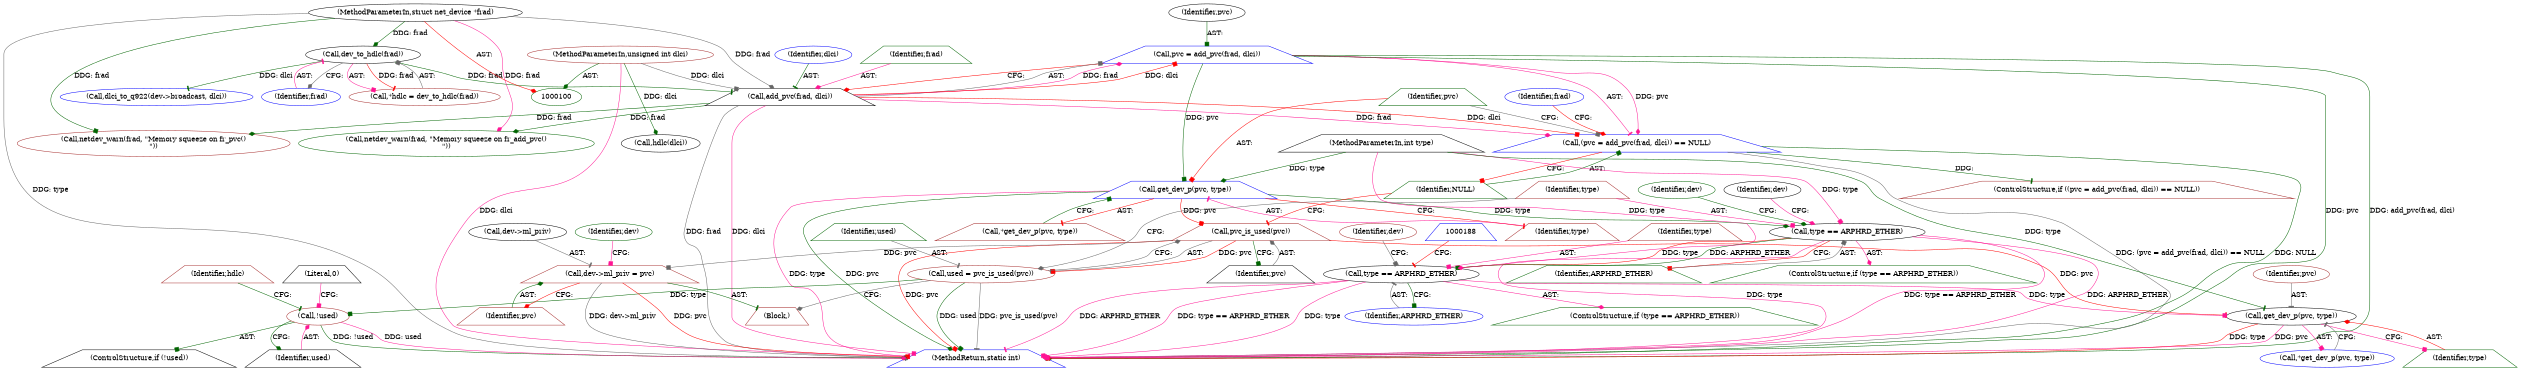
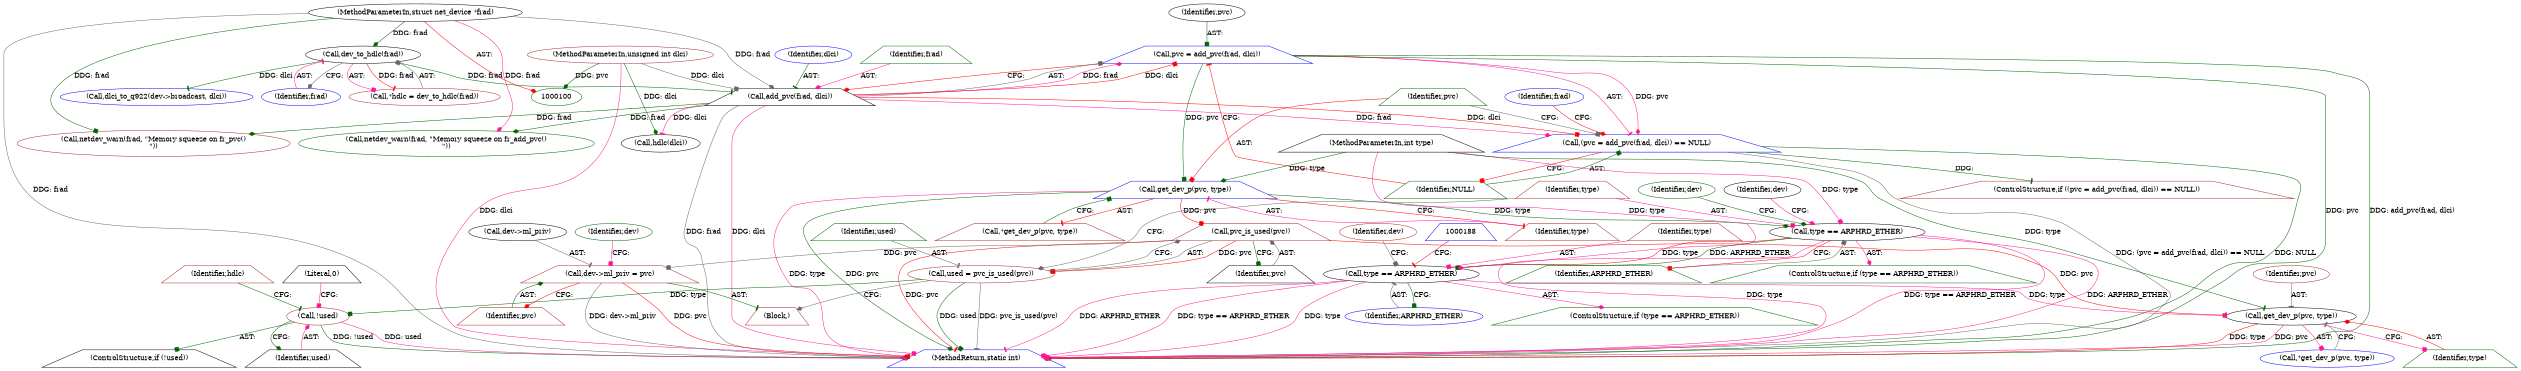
  digraph {
    node [color=brown shape=trapezium]
    edge [arrowhead=box color=deeppink]
    n1 [color=blue label="(Call,pvc = add_pvc(frad, dlci))"]
    n2 [color=black label="(Call,add_pvc(frad, dlci))"]
    n3 [color=blue label="(Call,(pvc = add_pvc(frad, dlci)) == NULL)"]
    n4 [color=blue label="(Call,get_dev_p(pvc, type))"]
    n5 [color=blue label="(MethodReturn,static int)"]
    n6 [color=black label="(Call,hdlc(dlci))" shape=ellipse]
    n7 [label="(Call,netdev_warn(frad, \"Memory squeeze on fr_pvc()\n\"))" shape=ellipse]
    n8 [color=darkgreen label="(Call,netdev_warn(frad, \"Memory squeeze on fr_add_pvc()\n\"))" shape=ellipse]
    n9 [color=darkgreen label="(Identifier,NULL)"]
    n10 [label="(ControlStructure,if ((pvc = add_pvc(frad, dlci)) == NULL))"]
    n11 [label="(Call,pvc_is_used(pvc))"]
    n12 [color=black label="(Call,type == ARPHRD_ETHER)" shape=ellipse]
    n13 [label="(Call,*get_dev_p(pvc, type))"]
    n14 [label="(Identifier,type)"]
    n15 [color=blue label="(Identifier,dlci)" shape=ellipse]
    n16 [color=black label="(Call,dev_to_hdlc(frad))" shape=ellipse]
    n17 [color=blue label="(Identifier,frad)" shape=ellipse]
    n18 [label="(Call,*hdlc = dev_to_hdlc(frad))" shape=ellipse]
    n19 [color=blue label="(Call,dlci_to_q922(dev->broadcast, dlci))" shape=ellipse]
    n20 [color=black label="(MethodParameterIn,struct net_device *frad)" shape=ellipse]
    1000100 [color=darkgreen shape=ellipse]
    n22 [label="(MethodParameterIn,unsigned int dlci)" shape=ellipse]
    n23 [label="(Call,used = pvc_is_used(pvc))" shape=ellipse]
    n24 [label="(Call,dev->ml_priv = pvc)"]
    n25 [color=black label="(Call,get_dev_p(pvc, type))" shape=ellipse]
    n26 [color=black label="(Identifier,pvc)"]
    n27 [color=black label="(Call,type == ARPHRD_ETHER)" shape=ellipse]
    n28 [color=darkgreen label="(Identifier,ARPHRD_ETHER)"]
    n29 [color=darkgreen label="(ControlStructure,if (type == ARPHRD_ETHER))"]
    n30 [label="(Call,!used)" shape=ellipse]
    n31 [label="(Block,)"]
    n32 [label="(Identifier,pvc)"]
    n33 [color=darkgreen label="(Identifier,type)"]
    n34 [color=blue label="(Call,*get_dev_p(pvc, type))" shape=ellipse]
    n35 [color=black label="(Identifier,used)"]
    n36 [color=black label="(ControlStructure,if (!used))"]
    n37 [color=blue label="(Identifier,ARPHRD_ETHER)" shape=ellipse]
    n38 [color=darkgreen label="(ControlStructure,if (type == ARPHRD_ETHER))"]
    n39 [label="(Identifier,hdlc)"]
    n40 [color=black label="(Call,dev->ml_priv)" shape=ellipse]
    n41 [color=darkgreen label="(Identifier,pvc)"]
    n42 [label="(Identifier,type)"]
    n43 [color=black label="(Identifier,pvc)" shape=ellipse]
    n44 [label="(Identifier,type)"]
    n45 [color=blue label="(Identifier,frad)" shape=ellipse]
    n46 [color=black label="(Literal,0)"]
    n47 [color=darkgreen label="(Identifier,used)"]
    n48 [label="(Identifier,dev)" shape=ellipse]
    n49 [color=darkgreen label="(Identifier,dev)" shape=ellipse]
    n50 [color=darkgreen label="(Identifier,dev)" shape=ellipse]
    n51 [color=black label="(MethodParameterIn,int type)"]
    n52 [label="(Identifier,pvc)" shape=ellipse]
    n53 [color=black label="(Identifier,dev)" shape=ellipse]
    n54 [color=darkgreen label="(Identifier,frad)"]
    1000188 [color=blue]
    n1 -> n2 [arrowhead=diamond color=red label="CFG: "]
    n1 -> n3 [arrowhead=tee label="AST: "]
    n1 -> n3 [arrowhead=diamond label="DDG: pvc"]
    n1 -> n4 [color=darkgreen label="DDG: pvc"]
    n1 -> n5 [arrowhead=tee color=darkgreen label="DDG: add_pvc(frad, dlci)"]
    n1 -> n5 [arrowhead=tee color=darkgreen label="DDG: pvc"]
    n2 -> n1 [color=gray40 label="AST: "]
    n2 -> n1 [arrowhead=diamond label="DDG: frad"]
    n2 -> n1 [color=red label="DDG: dlci"]
    n2 -> n3 [arrowhead=diamond label="DDG: frad"]
    n2 -> n3 [color=red label="DDG: dlci"]
    n2 -> n5 [arrowhead=tee color=gray40 label="DDG: frad"]
    n2 -> n5 [label="DDG: dlci"]
+   n2 -> n6 [arrowhead=tee label="DDG: dlci"]
    n2 -> n7 [arrowhead=diamond color=darkgreen label="DDG: frad"]
    n2 -> n8 [arrowhead=diamond color=darkgreen label="DDG: frad"]
    n3 -> n5 [arrowhead=tee color=gray40 label="DDG: (pvc = add_pvc(frad, dlci)) == NULL"]
    n3 -> n5 [arrowhead=diamond color=darkgreen label="DDG: NULL"]
    n3 -> n9 [color=red label="CFG: "]
    n3 -> n10 [arrowhead=tee color=darkgreen label="DDG: "]
    n4 -> n5 [arrowhead=tee label="DDG: type"]
    n4 -> n5 [arrowhead=diamond color=darkgreen label="DDG: pvc"]
    n4 -> n11 [color=red label="DDG: pvc"]
    n4 -> n12 [arrowhead=diamond color=darkgreen label="DDG: type"]
    n4 -> n13 [arrowhead=tee color=red label="AST: "]
    n4 -> n14 [arrowhead=tee color=red label="CFG: "]
-   n9 -> n11 [arrowhead=tee color=red label="CFG: "]
+   n9 -> n1 [arrowhead=tee color=red label="CFG: "]
    n9 -> n3 [color=darkgreen label="AST: "]
-   n11 -> n5 [color=red label="DDG: pvc"]
+   n11 -> n5 [arrowhead=tee color=red label="DDG: pvc"]
    n11 -> n23 [color=gray40 label="AST: "]
    n11 -> n23 [color=red label="DDG: pvc"]
    n11 -> n24 [color=gray40 label="DDG: pvc"]
    n11 -> n25 [arrowhead=tee color=red label="DDG: pvc"]
    n11 -> n26 [color=darkgreen label="CFG: "]
    n12 -> n5 [arrowhead=tee label="DDG: type"]
    n12 -> n5 [label="DDG: type == ARPHRD_ETHER"]
    n12 -> n5 [label="DDG: ARPHRD_ETHER"]
    n12 -> n27 [arrowhead=diamond color=red label="DDG: type"]
    n12 -> n27 [color=darkgreen label="DDG: ARPHRD_ETHER"]
    n12 -> n28 [color=red label="CFG: "]
    n12 -> n29 [arrowhead=diamond label="AST: "]
    n13 -> n4 [color=darkgreen label="CFG: "]
    n14 -> n4 [arrowhead=tee label="AST: "]
    n15 -> n2 [arrowhead=tee color=darkgreen label="AST: "]
    n16 -> n2 [arrowhead=tee color=darkgreen label="DDG: frad"]
    n16 -> n17 [arrowhead=diamond color=gray40 label="CFG: "]
    n16 -> n18 [label="AST: "]
    n16 -> n18 [arrowhead=tee color=red label="DDG: frad"]
    n16 -> n19 [arrowhead=tee color=darkgreen label="DDG: dlci"]
    n17 -> n16 [arrowhead=tee label="AST: "]
    n18 -> n16 [color=gray40 label="AST: "]
    n20 -> n2 [arrowhead=diamond color=gray40 label="DDG: frad"]
-   n20 -> n5 [arrowhead=tee color=gray40 label="DDG: type"]
+   n20 -> n5 [arrowhead=tee color=gray40 label="DDG: frad"]
    n20 -> n7 [color=darkgreen label="DDG: frad"]
    n20 -> n8 [arrowhead=diamond label="DDG: frad"]
    n20 -> n16 [arrowhead=diamond color=darkgreen label="DDG: frad"]
    n20 -> 1000100 [arrowhead=diamond color=red label="AST: "]
    n22 -> n2 [color=gray40 label="DDG: dlci"]
    n22 -> n5 [arrowhead=tee label="DDG: dlci"]
    n22 -> n6 [arrowhead=diamond color=darkgreen label="DDG: dlci"]
-   n22 -> 1000100 [arrowhead=diamond color=darkgreen label="AST: "]
+   n22 -> 1000100 [arrowhead=diamond color=darkgreen label="DDG: pvc"]
    n23 -> n5 [arrowhead=tee color=gray40 label="DDG: pvc_is_used(pvc)"]
    n23 -> n5 [color=darkgreen label="DDG: used"]
    n23 -> n11 [arrowhead=diamond color=gray40 label="CFG: "]
    n23 -> n30 [color=darkgreen label="DDG: type"]
    n23 -> n31 [arrowhead=diamond color=gray40 label="CFG: "]
    n24 -> n5 [color=gray40 label="DDG: dev->ml_priv"]
    n24 -> n5 [color=red label="DDG: pvc"]
    n24 -> n31 [arrowhead=tee color=darkgreen label="AST: "]
    n24 -> n32 [arrowhead=diamond color=red label="CFG: "]
    n25 -> n5 [color=red label="DDG: type"]
    n25 -> n5 [label="DDG: pvc"]
    n25 -> n33 [label="CFG: "]
    n25 -> n34 [label="AST: "]
    n26 -> n11 [arrowhead=diamond color=gray40 label="AST: "]
    n27 -> n5 [arrowhead=tee label="DDG: ARPHRD_ETHER"]
    n27 -> n5 [label="DDG: type == ARPHRD_ETHER"]
    n27 -> n5 [label="DDG: type"]
    n27 -> n25 [label="DDG: type"]
    n27 -> n37 [color=darkgreen label="CFG: "]
    n27 -> n38 [arrowhead=diamond label="AST: "]
    n28 -> n12 [color=gray40 label="AST: "]
    n30 -> n5 [arrowhead=diamond color=darkgreen label="DDG: !used"]
    n30 -> n5 [arrowhead=diamond label="DDG: used"]
    n30 -> n35 [arrowhead=diamond color=darkgreen label="CFG: "]
    n30 -> n36 [color=darkgreen label="AST: "]
    n32 -> n24 [arrowhead=diamond color=darkgreen label="AST: "]
    n33 -> n25 [arrowhead=diamond color=red label="AST: "]
    n34 -> n25 [arrowhead=tee color=gray40 label="CFG: "]
    n35 -> n30 [arrowhead=diamond label="AST: "]
    n37 -> n27 [arrowhead=tee color=gray40 label="AST: "]
    n39 -> n30 [arrowhead=tee color=darkgreen label="CFG: "]
    n40 -> n24 [arrowhead=tee color=gray40 label="AST: "]
    n41 -> n3 [color=gray40 label="CFG: "]
    n41 -> n4 [color=red label="AST: "]
    n42 -> n27 [label="AST: "]
    n43 -> n1 [color=darkgreen label="AST: "]
    n44 -> n12 [label="AST: "]
    n44 -> n23 [arrowhead=diamond color=gray40 label="CFG: "]
    n45 -> n3 [arrowhead=diamond color=red label="CFG: "]
    n46 -> n30 [label="CFG: "]
    n47 -> n23 [arrowhead=tee color=gray40 label="AST: "]
    n48 -> n27 [color=gray40 label="CFG: "]
    n49 -> n24 [label="CFG: "]
    n50 -> n12 [arrowhead=diamond color=darkgreen label="CFG: "]
    n51 -> n4 [arrowhead=diamond color=darkgreen label="DDG: type"]
    n51 -> n12 [label="DDG: type"]
    n51 -> n25 [arrowhead=tee color=darkgreen label="DDG: type"]
    n51 -> n27 [arrowhead=diamond label="DDG: type"]
    n52 -> n25 [arrowhead=tee color=gray40 label="AST: "]
    n53 -> n12 [arrowhead=diamond label="CFG: "]
    n54 -> n2 [arrowhead=diamond label="AST: "]
    1000188 -> n27 [arrowhead=tee color=red label="CFG: "]
  }
